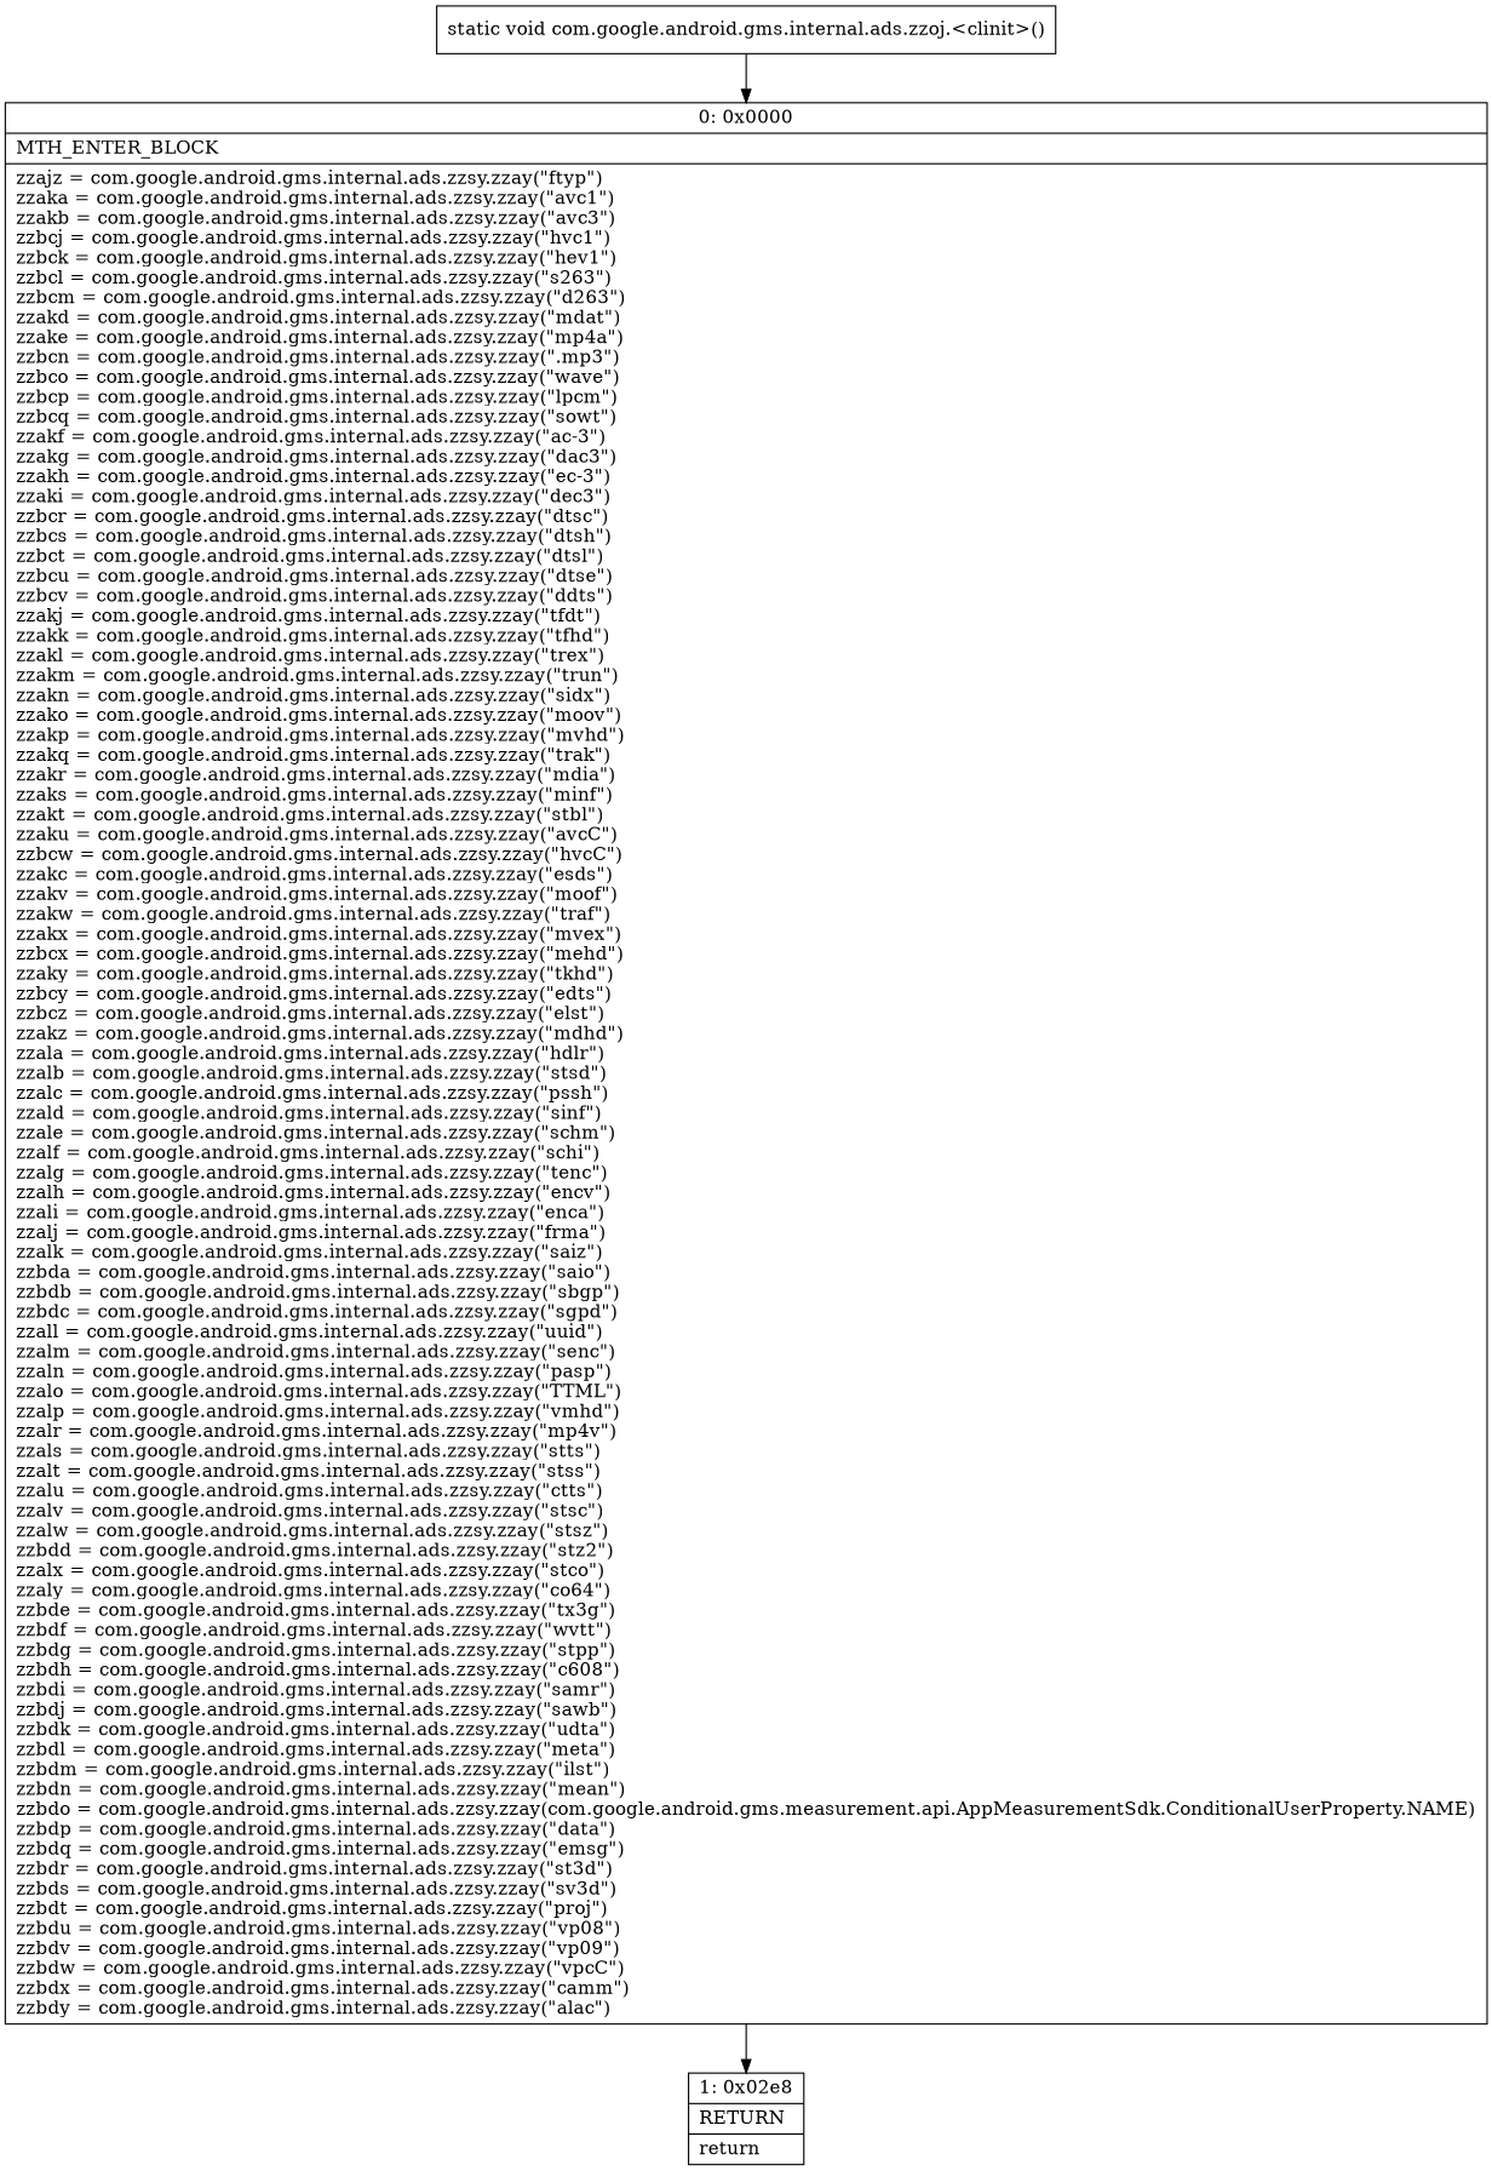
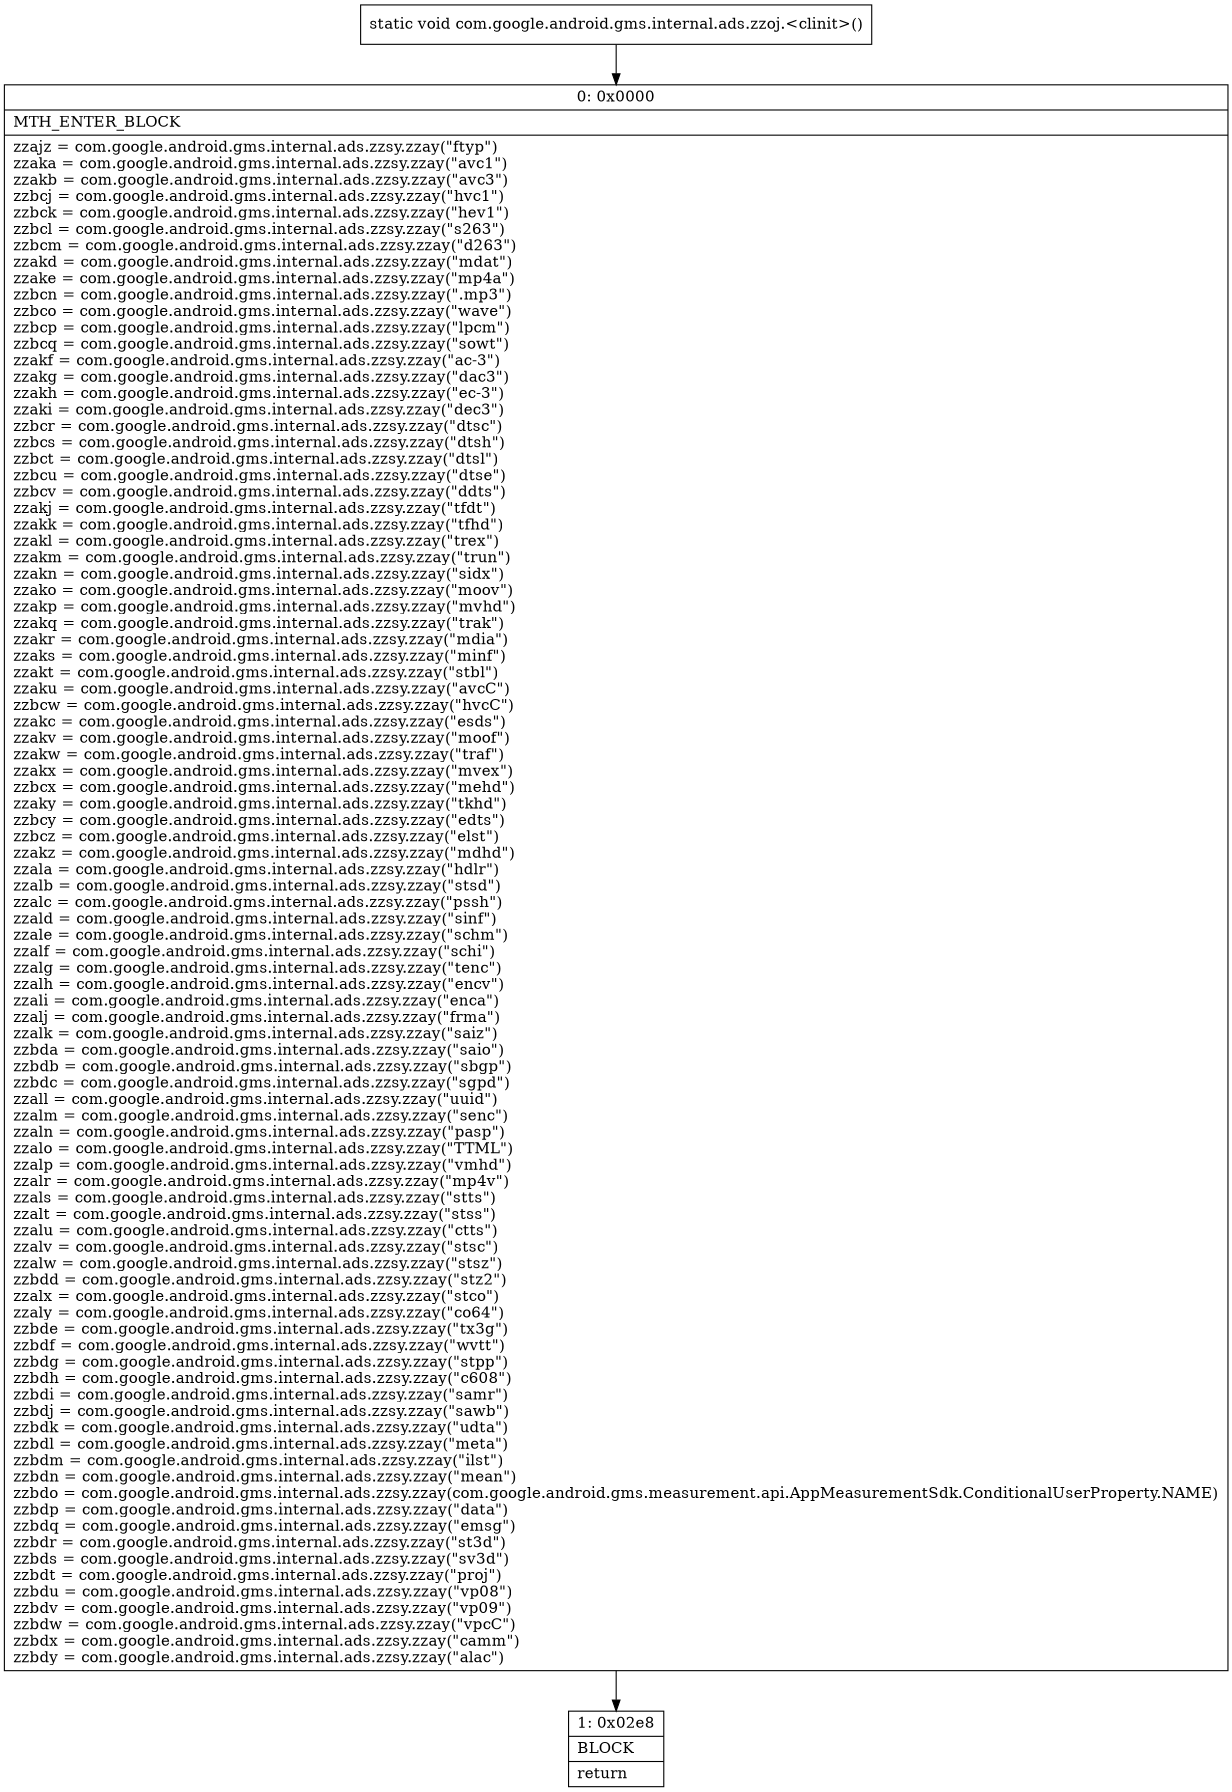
  digraph {
    node [shape=record]
    n1 [label="{0\:\ 0x0000|MTH_ENTER_BLOCK\l|zzajz = com.google.android.gms.internal.ads.zzsy.zzay(\"ftyp\")\lzzaka = com.google.android.gms.internal.ads.zzsy.zzay(\"avc1\")\lzzakb = com.google.android.gms.internal.ads.zzsy.zzay(\"avc3\")\lzzbcj = com.google.android.gms.internal.ads.zzsy.zzay(\"hvc1\")\lzzbck = com.google.android.gms.internal.ads.zzsy.zzay(\"hev1\")\lzzbcl = com.google.android.gms.internal.ads.zzsy.zzay(\"s263\")\lzzbcm = com.google.android.gms.internal.ads.zzsy.zzay(\"d263\")\lzzakd = com.google.android.gms.internal.ads.zzsy.zzay(\"mdat\")\lzzake = com.google.android.gms.internal.ads.zzsy.zzay(\"mp4a\")\lzzbcn = com.google.android.gms.internal.ads.zzsy.zzay(\".mp3\")\lzzbco = com.google.android.gms.internal.ads.zzsy.zzay(\"wave\")\lzzbcp = com.google.android.gms.internal.ads.zzsy.zzay(\"lpcm\")\lzzbcq = com.google.android.gms.internal.ads.zzsy.zzay(\"sowt\")\lzzakf = com.google.android.gms.internal.ads.zzsy.zzay(\"ac\-3\")\lzzakg = com.google.android.gms.internal.ads.zzsy.zzay(\"dac3\")\lzzakh = com.google.android.gms.internal.ads.zzsy.zzay(\"ec\-3\")\lzzaki = com.google.android.gms.internal.ads.zzsy.zzay(\"dec3\")\lzzbcr = com.google.android.gms.internal.ads.zzsy.zzay(\"dtsc\")\lzzbcs = com.google.android.gms.internal.ads.zzsy.zzay(\"dtsh\")\lzzbct = com.google.android.gms.internal.ads.zzsy.zzay(\"dtsl\")\lzzbcu = com.google.android.gms.internal.ads.zzsy.zzay(\"dtse\")\lzzbcv = com.google.android.gms.internal.ads.zzsy.zzay(\"ddts\")\lzzakj = com.google.android.gms.internal.ads.zzsy.zzay(\"tfdt\")\lzzakk = com.google.android.gms.internal.ads.zzsy.zzay(\"tfhd\")\lzzakl = com.google.android.gms.internal.ads.zzsy.zzay(\"trex\")\lzzakm = com.google.android.gms.internal.ads.zzsy.zzay(\"trun\")\lzzakn = com.google.android.gms.internal.ads.zzsy.zzay(\"sidx\")\lzzako = com.google.android.gms.internal.ads.zzsy.zzay(\"moov\")\lzzakp = com.google.android.gms.internal.ads.zzsy.zzay(\"mvhd\")\lzzakq = com.google.android.gms.internal.ads.zzsy.zzay(\"trak\")\lzzakr = com.google.android.gms.internal.ads.zzsy.zzay(\"mdia\")\lzzaks = com.google.android.gms.internal.ads.zzsy.zzay(\"minf\")\lzzakt = com.google.android.gms.internal.ads.zzsy.zzay(\"stbl\")\lzzaku = com.google.android.gms.internal.ads.zzsy.zzay(\"avcC\")\lzzbcw = com.google.android.gms.internal.ads.zzsy.zzay(\"hvcC\")\lzzakc = com.google.android.gms.internal.ads.zzsy.zzay(\"esds\")\lzzakv = com.google.android.gms.internal.ads.zzsy.zzay(\"moof\")\lzzakw = com.google.android.gms.internal.ads.zzsy.zzay(\"traf\")\lzzakx = com.google.android.gms.internal.ads.zzsy.zzay(\"mvex\")\lzzbcx = com.google.android.gms.internal.ads.zzsy.zzay(\"mehd\")\lzzaky = com.google.android.gms.internal.ads.zzsy.zzay(\"tkhd\")\lzzbcy = com.google.android.gms.internal.ads.zzsy.zzay(\"edts\")\lzzbcz = com.google.android.gms.internal.ads.zzsy.zzay(\"elst\")\lzzakz = com.google.android.gms.internal.ads.zzsy.zzay(\"mdhd\")\lzzala = com.google.android.gms.internal.ads.zzsy.zzay(\"hdlr\")\lzzalb = com.google.android.gms.internal.ads.zzsy.zzay(\"stsd\")\lzzalc = com.google.android.gms.internal.ads.zzsy.zzay(\"pssh\")\lzzald = com.google.android.gms.internal.ads.zzsy.zzay(\"sinf\")\lzzale = com.google.android.gms.internal.ads.zzsy.zzay(\"schm\")\lzzalf = com.google.android.gms.internal.ads.zzsy.zzay(\"schi\")\lzzalg = com.google.android.gms.internal.ads.zzsy.zzay(\"tenc\")\lzzalh = com.google.android.gms.internal.ads.zzsy.zzay(\"encv\")\lzzali = com.google.android.gms.internal.ads.zzsy.zzay(\"enca\")\lzzalj = com.google.android.gms.internal.ads.zzsy.zzay(\"frma\")\lzzalk = com.google.android.gms.internal.ads.zzsy.zzay(\"saiz\")\lzzbda = com.google.android.gms.internal.ads.zzsy.zzay(\"saio\")\lzzbdb = com.google.android.gms.internal.ads.zzsy.zzay(\"sbgp\")\lzzbdc = com.google.android.gms.internal.ads.zzsy.zzay(\"sgpd\")\lzzall = com.google.android.gms.internal.ads.zzsy.zzay(\"uuid\")\lzzalm = com.google.android.gms.internal.ads.zzsy.zzay(\"senc\")\lzzaln = com.google.android.gms.internal.ads.zzsy.zzay(\"pasp\")\lzzalo = com.google.android.gms.internal.ads.zzsy.zzay(\"TTML\")\lzzalp = com.google.android.gms.internal.ads.zzsy.zzay(\"vmhd\")\lzzalr = com.google.android.gms.internal.ads.zzsy.zzay(\"mp4v\")\lzzals = com.google.android.gms.internal.ads.zzsy.zzay(\"stts\")\lzzalt = com.google.android.gms.internal.ads.zzsy.zzay(\"stss\")\lzzalu = com.google.android.gms.internal.ads.zzsy.zzay(\"ctts\")\lzzalv = com.google.android.gms.internal.ads.zzsy.zzay(\"stsc\")\lzzalw = com.google.android.gms.internal.ads.zzsy.zzay(\"stsz\")\lzzbdd = com.google.android.gms.internal.ads.zzsy.zzay(\"stz2\")\lzzalx = com.google.android.gms.internal.ads.zzsy.zzay(\"stco\")\lzzaly = com.google.android.gms.internal.ads.zzsy.zzay(\"co64\")\lzzbde = com.google.android.gms.internal.ads.zzsy.zzay(\"tx3g\")\lzzbdf = com.google.android.gms.internal.ads.zzsy.zzay(\"wvtt\")\lzzbdg = com.google.android.gms.internal.ads.zzsy.zzay(\"stpp\")\lzzbdh = com.google.android.gms.internal.ads.zzsy.zzay(\"c608\")\lzzbdi = com.google.android.gms.internal.ads.zzsy.zzay(\"samr\")\lzzbdj = com.google.android.gms.internal.ads.zzsy.zzay(\"sawb\")\lzzbdk = com.google.android.gms.internal.ads.zzsy.zzay(\"udta\")\lzzbdl = com.google.android.gms.internal.ads.zzsy.zzay(\"meta\")\lzzbdm = com.google.android.gms.internal.ads.zzsy.zzay(\"ilst\")\lzzbdn = com.google.android.gms.internal.ads.zzsy.zzay(\"mean\")\lzzbdo = com.google.android.gms.internal.ads.zzsy.zzay(com.google.android.gms.measurement.api.AppMeasurementSdk.ConditionalUserProperty.NAME)\lzzbdp = com.google.android.gms.internal.ads.zzsy.zzay(\"data\")\lzzbdq = com.google.android.gms.internal.ads.zzsy.zzay(\"emsg\")\lzzbdr = com.google.android.gms.internal.ads.zzsy.zzay(\"st3d\")\lzzbds = com.google.android.gms.internal.ads.zzsy.zzay(\"sv3d\")\lzzbdt = com.google.android.gms.internal.ads.zzsy.zzay(\"proj\")\lzzbdu = com.google.android.gms.internal.ads.zzsy.zzay(\"vp08\")\lzzbdv = com.google.android.gms.internal.ads.zzsy.zzay(\"vp09\")\lzzbdw = com.google.android.gms.internal.ads.zzsy.zzay(\"vpcC\")\lzzbdx = com.google.android.gms.internal.ads.zzsy.zzay(\"camm\")\lzzbdy = com.google.android.gms.internal.ads.zzsy.zzay(\"alac\")\l}"]
-   n2 [label="{1\:\ 0x02e8|RETURN\l|return\l}"]
+   n2 [label="{1\:\ 0x02e8|BLOCK\l|return\l}"]
    n3 [label="{static void com.google.android.gms.internal.ads.zzoj.\<clinit\>() }"]
    n1 -> n2
    n3 -> n1
  }
